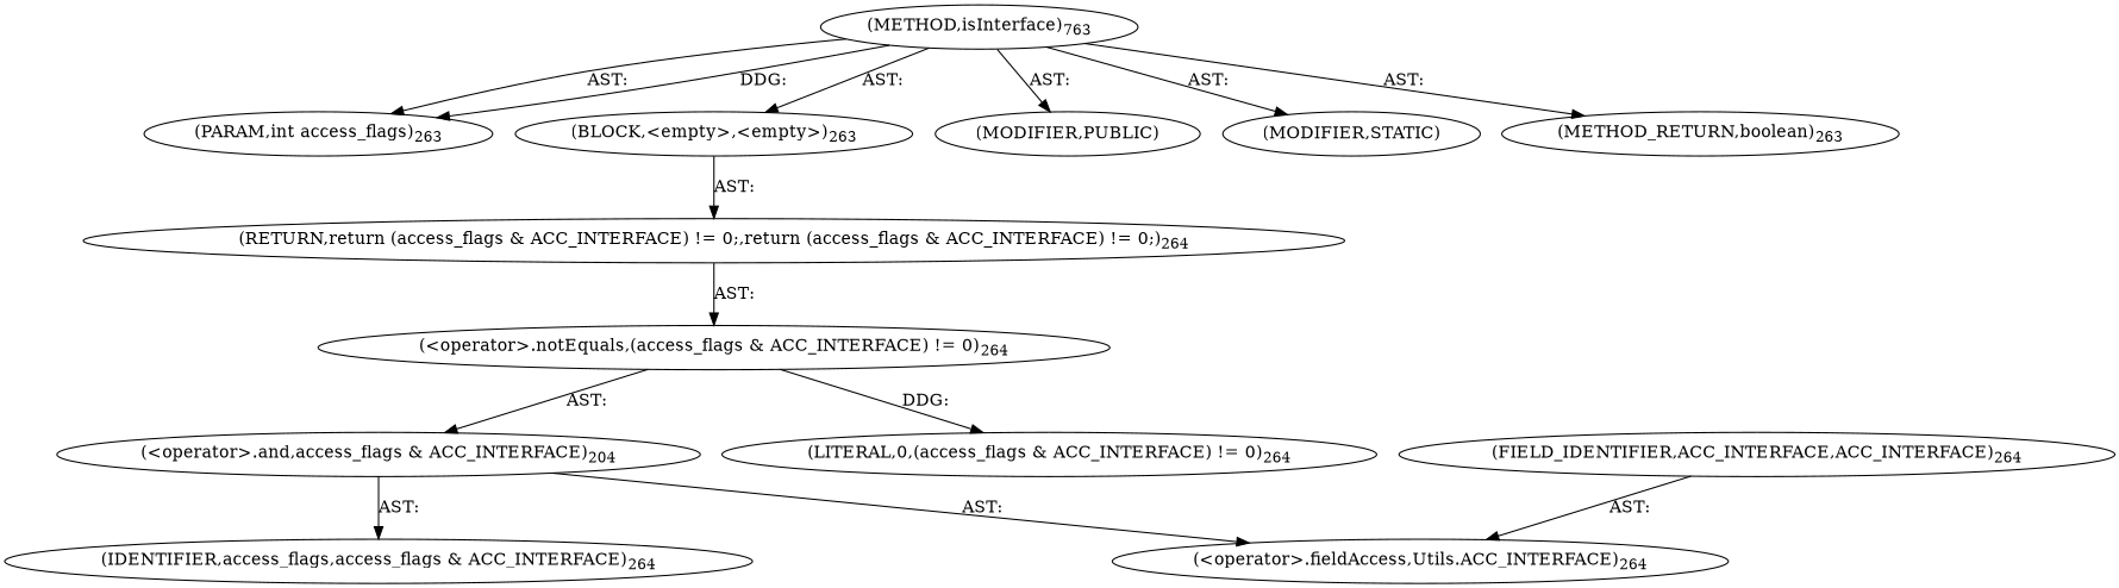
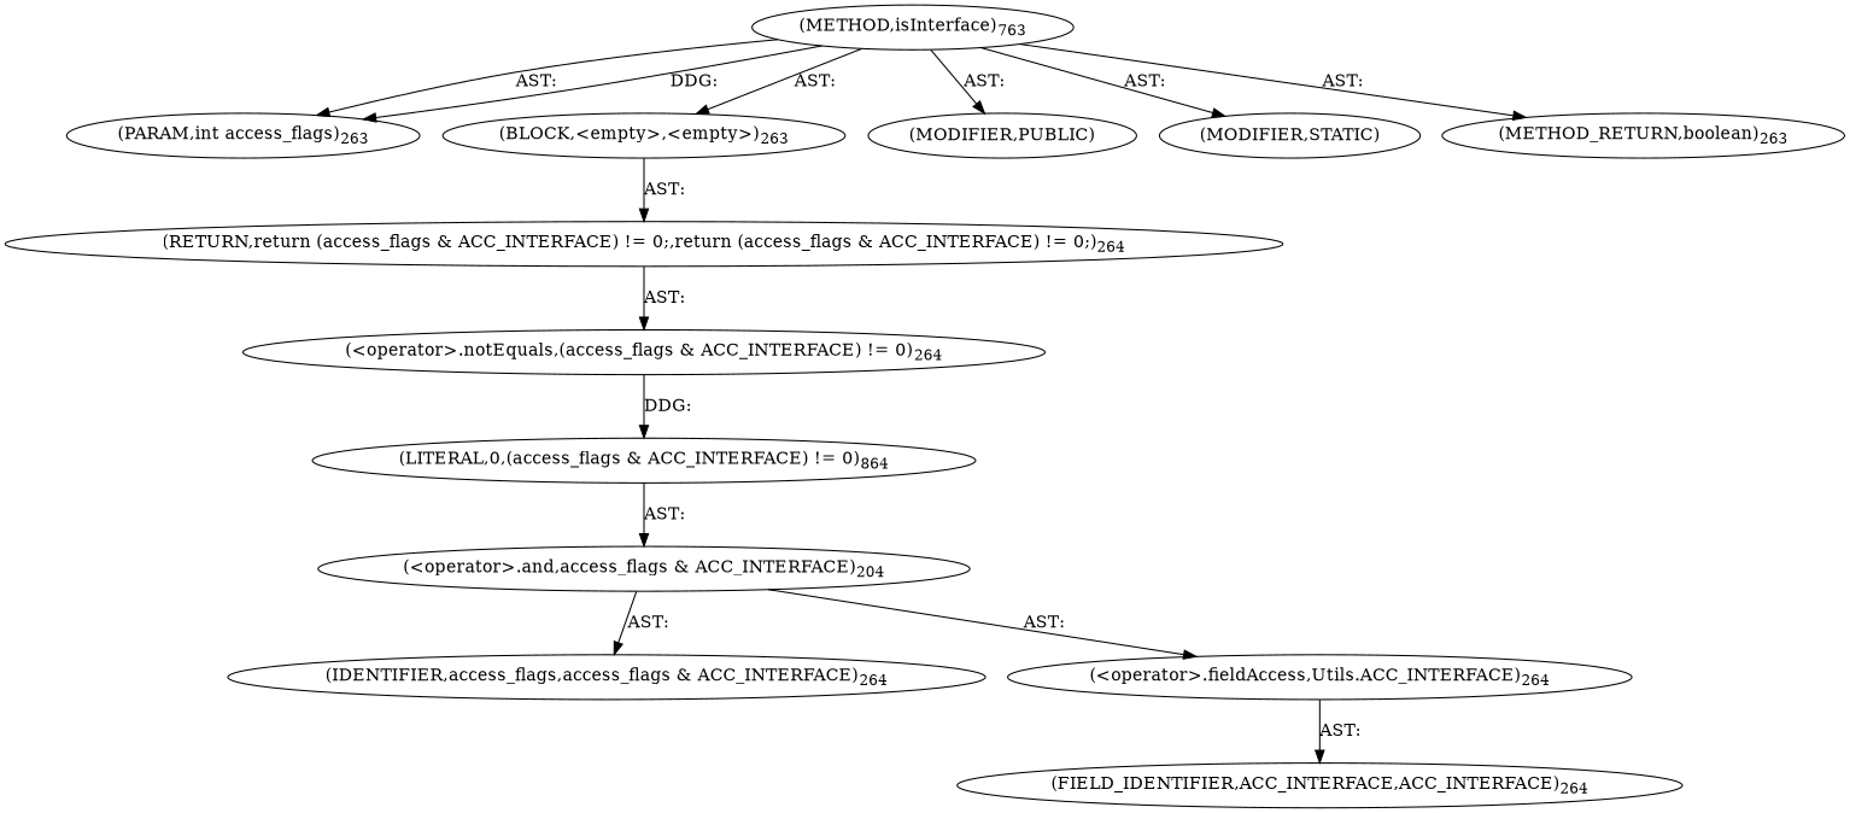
  digraph {
    n1 [label=<(METHOD,isInterface)<SUB>763</SUB>>]
    n2 [label=<(PARAM,int access_flags)<SUB>263</SUB>>]
    n3 [label=<(BLOCK,&lt;empty&gt;,&lt;empty&gt;)<SUB>263</SUB>>]
    n4 [label=<(MODIFIER,PUBLIC)>]
    n5 [label=<(MODIFIER,STATIC)>]
    n6 [label=<(METHOD_RETURN,boolean)<SUB>263</SUB>>]
    n7 [label=<(RETURN,return (access_flags &amp; ACC_INTERFACE) != 0;,return (access_flags &amp; ACC_INTERFACE) != 0;)<SUB>264</SUB>>]
    n8 [label=<(&lt;operator&gt;.notEquals,(access_flags &amp; ACC_INTERFACE) != 0)<SUB>264</SUB>>]
    n9 [label=<(&lt;operator&gt;.and,access_flags &amp; ACC_INTERFACE)<SUB>204</SUB>>]
-   n10 [label=<(LITERAL,0,(access_flags &amp; ACC_INTERFACE) != 0)<SUB>264</SUB>>]
+   n10 [label=<(LITERAL,0,(access_flags &amp; ACC_INTERFACE) != 0)<SUB>864</SUB>>]
    n11 [label=<(IDENTIFIER,access_flags,access_flags &amp; ACC_INTERFACE)<SUB>264</SUB>>]
    n12 [label=<(&lt;operator&gt;.fieldAccess,Utils.ACC_INTERFACE)<SUB>264</SUB>>]
    n13 [label=<(FIELD_IDENTIFIER,ACC_INTERFACE,ACC_INTERFACE)<SUB>264</SUB>>]
    n1 -> n2 [label="AST: "]
    n1 -> n2 [label="DDG: "]
    n1 -> n3 [label="AST: "]
    n1 -> n4 [label="AST: "]
    n1 -> n5 [label="AST: "]
    n1 -> n6 [label="AST: "]
    n3 -> n7 [label="AST: "]
    n7 -> n8 [label="AST: "]
-   n8 -> n9 [label="AST: "]
+   n10 -> n9 [label="AST: "]
    n8 -> n10 [label="DDG: "]
    n9 -> n11 [label="AST: "]
    n9 -> n12 [label="AST: "]
-   n13 -> n12 [label="AST: "]
+   n12 -> n13 [label="AST: "]
  }
